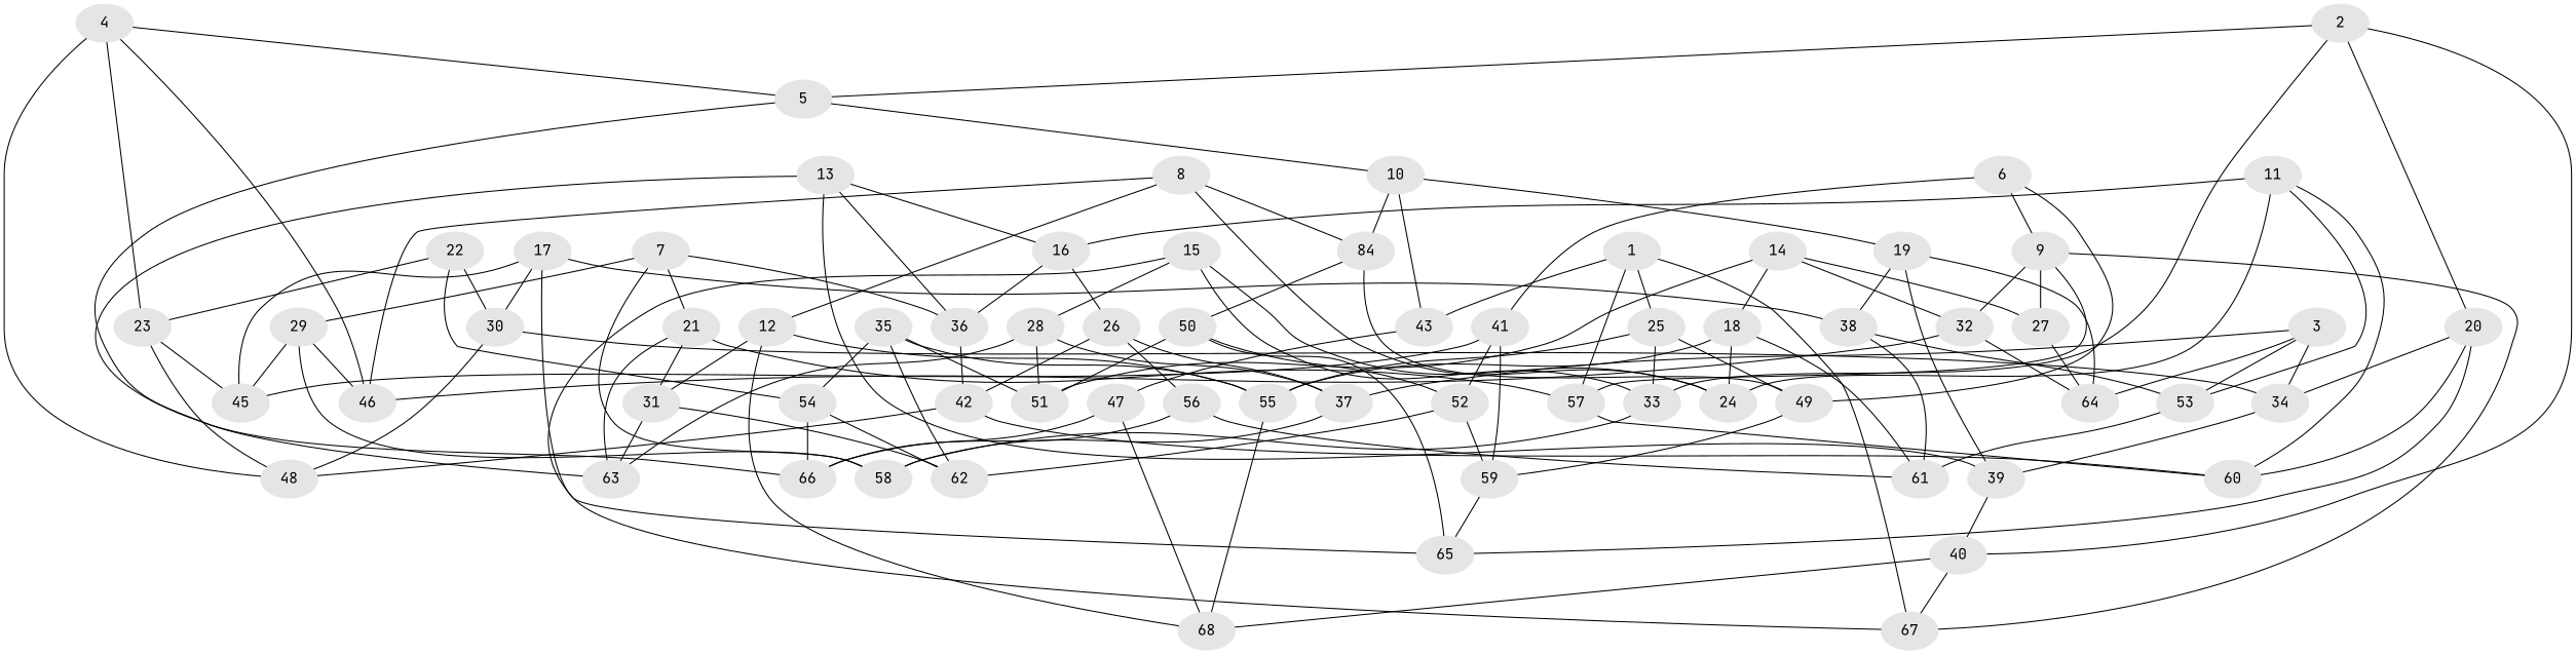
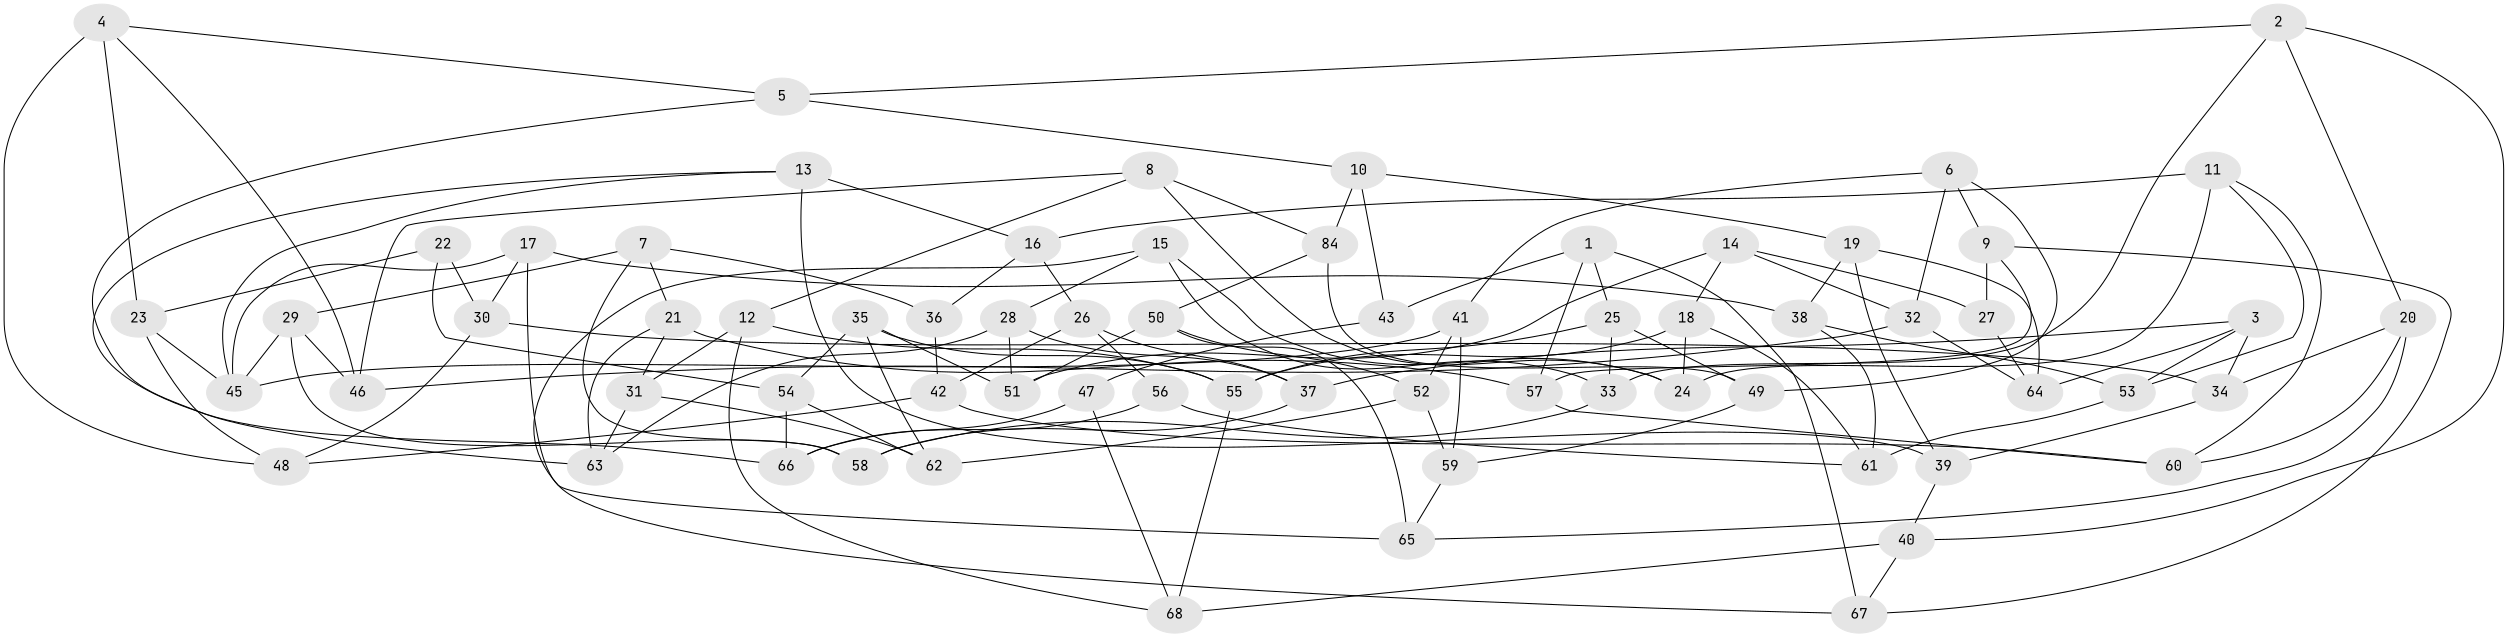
  graph {
    fontname="JetBrains Mono"
    node [color=gray90 fontname="JetBrains Mono" style=filled]
    edge [fontname="JetBrains Mono"]
    1
    25
    43
    57
    67
    33
    49
    55
    47
    60
    2
    5
    20
    40
    10
    66
    34
    65
    58
    68
    3
    37
    53
    64
    39
    61
    4
    23
    46
    48
    45
    n32 [label=84]
    19
    6
    9
    32
    41
    27
    52
    59
    7
    21
    29
    36
    31
    63
    42
    8
    12
    24
    50
    38
    11
    16
    26
    62
    13
    14
    18
    51
    15
    28
    56
    17
    30
    22
    54
    35
    1 -- 25
    1 -- 43
    1 -- 57
    1 -- 67
    25 -- 33
    25 -- 49
    25 -- 55
    43 -- 47
    57 -- 60
    33 -- 58
    49 -- 59
    55 -- 68
    47 -- 66
    47 -- 68
    2 -- 33
    2 -- 5
    2 -- 20
    2 -- 40
    5 -- 10
    5 -- 66
    20 -- 60
    20 -- 34
    20 -- 65
    40 -- 67
    40 -- 68
    10 -- 43
    10 -- n32
    10 -- 19
    34 -- 39
    3 -- 34
    3 -- 37
    3 -- 53
    3 -- 64
    37 -- 58
    53 -- 61
    39 -- 40
    4 -- 5
    4 -- 23
    4 -- 46
    4 -- 48
    23 -- 48
    23 -- 45
    n32 -- 49
    n32 -- 50
    19 -- 64
    19 -- 39
    19 -- 38
    6 -- 49
    6 -- 9
-   9 -- 32
+   6 -- 32
    6 -- 41
    9 -- 57
    9 -- 67
    9 -- 27
    32 -- 64
    32 -- 46
    41 -- 45
    41 -- 52
    41 -- 59
    27 -- 64
    52 -- 59
    52 -- 62
    59 -- 65
    7 -- 58
    7 -- 21
    7 -- 29
    7 -- 36
    21 -- 57
    21 -- 31
    21 -- 63
    29 -- 58
    29 -- 46
    29 -- 45
    36 -- 42
    31 -- 63
    31 -- 62
    42 -- 60
    42 -- 48
    8 -- 46
    8 -- n32
    8 -- 12
    8 -- 24
    12 -- 55
    12 -- 68
    12 -- 31
    50 -- 65
    50 -- 52
    50 -- 51
    38 -- 53
    38 -- 61
    11 -- 60
    11 -- 53
    11 -- 24
    11 -- 16
    16 -- 36
    16 -- 26
    26 -- 37
    26 -- 42
    26 -- 56
    13 -- 39
-   13 -- 36
+   13 -- 45
    13 -- 63
    13 -- 16
    14 -- 32
    14 -- 27
    14 -- 18
    14 -- 51
    18 -- 55
    18 -- 61
    18 -- 24
    15 -- 67
    15 -- 33
    15 -- 24
    15 -- 28
    28 -- 37
    28 -- 63
    28 -- 51
    56 -- 66
    56 -- 61
    17 -- 65
    17 -- 45
    17 -- 38
    17 -- 30
    30 -- 34
    30 -- 48
    22 -- 23
    22 -- 30
    22 -- 54
    54 -- 66
    54 -- 62
    35 -- 55
    35 -- 62
    35 -- 51
    35 -- 54
  }
